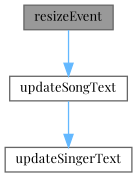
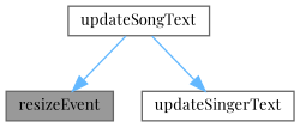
  digraph {
    fontname="Playfair Display"
    rankdir=TB
    node [color=grey40 fillcolor=white fontname="Playfair Display" fontsize=10 shape=box style=filled]
    edge [color=steelblue1 fontname="Playfair Display" fontsize=10 labelfontname=Helvetica labelfontsize=10 style=solid]
    n1 [color=gray40 fillcolor=grey60 fontcolor=black height=0.2 label=resizeEvent width=0.4]
    n2 [height=0.2 label=updateSongText width=0.4]
    n3 [height=0.2 label=updateSingerText width=0.4]
-   n1 -> n2
+   n2 -> n1
    n2 -> n3
  }
